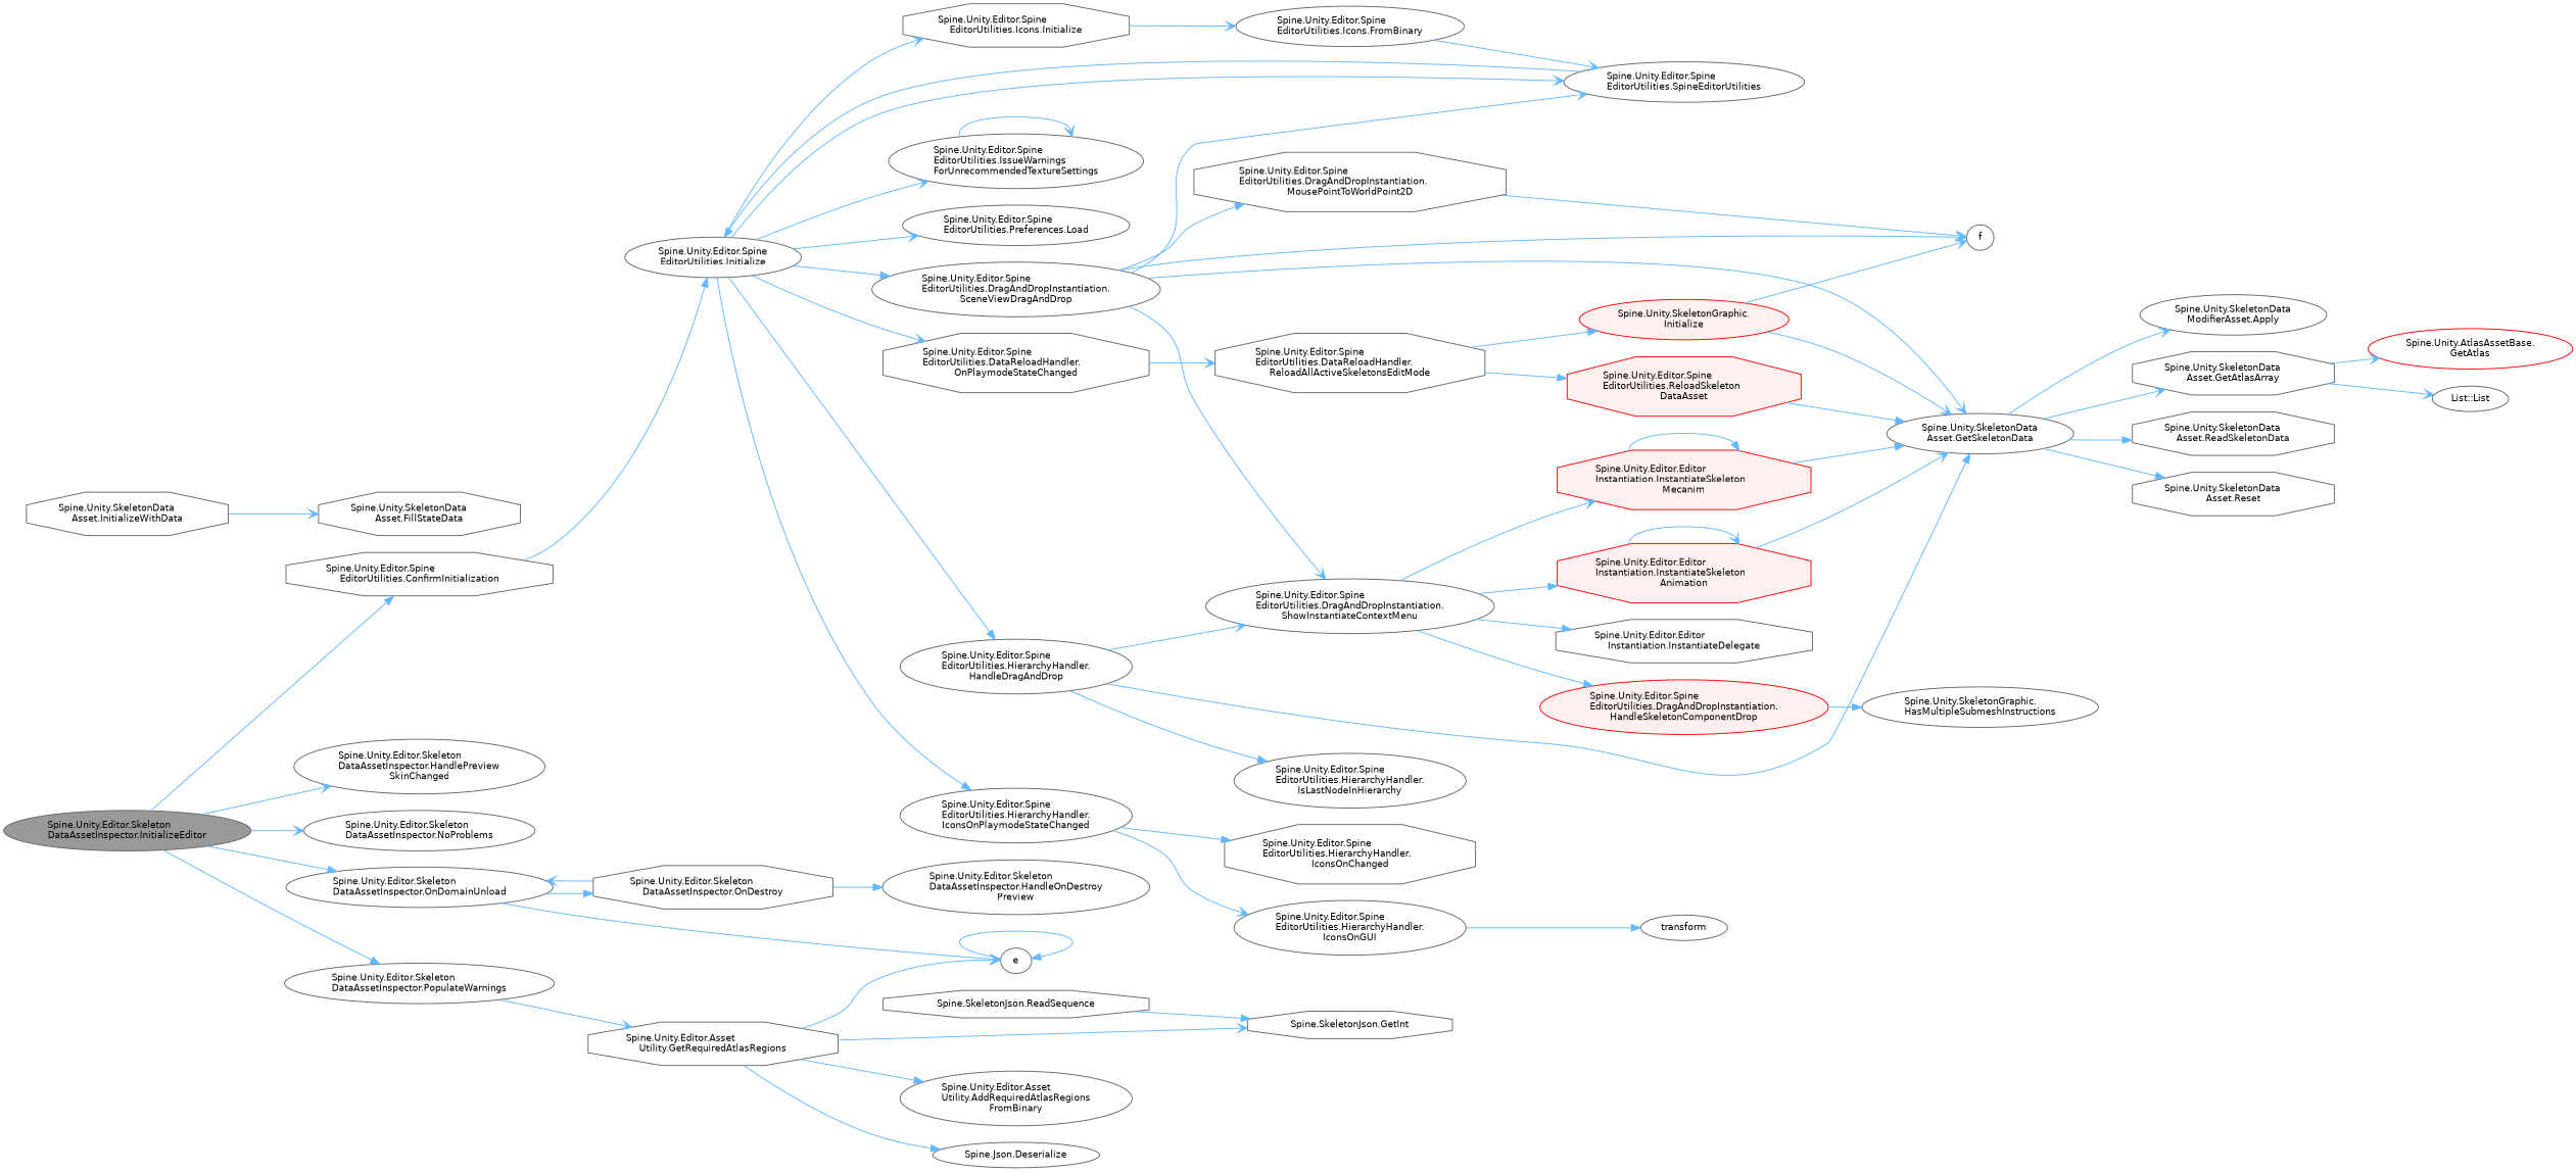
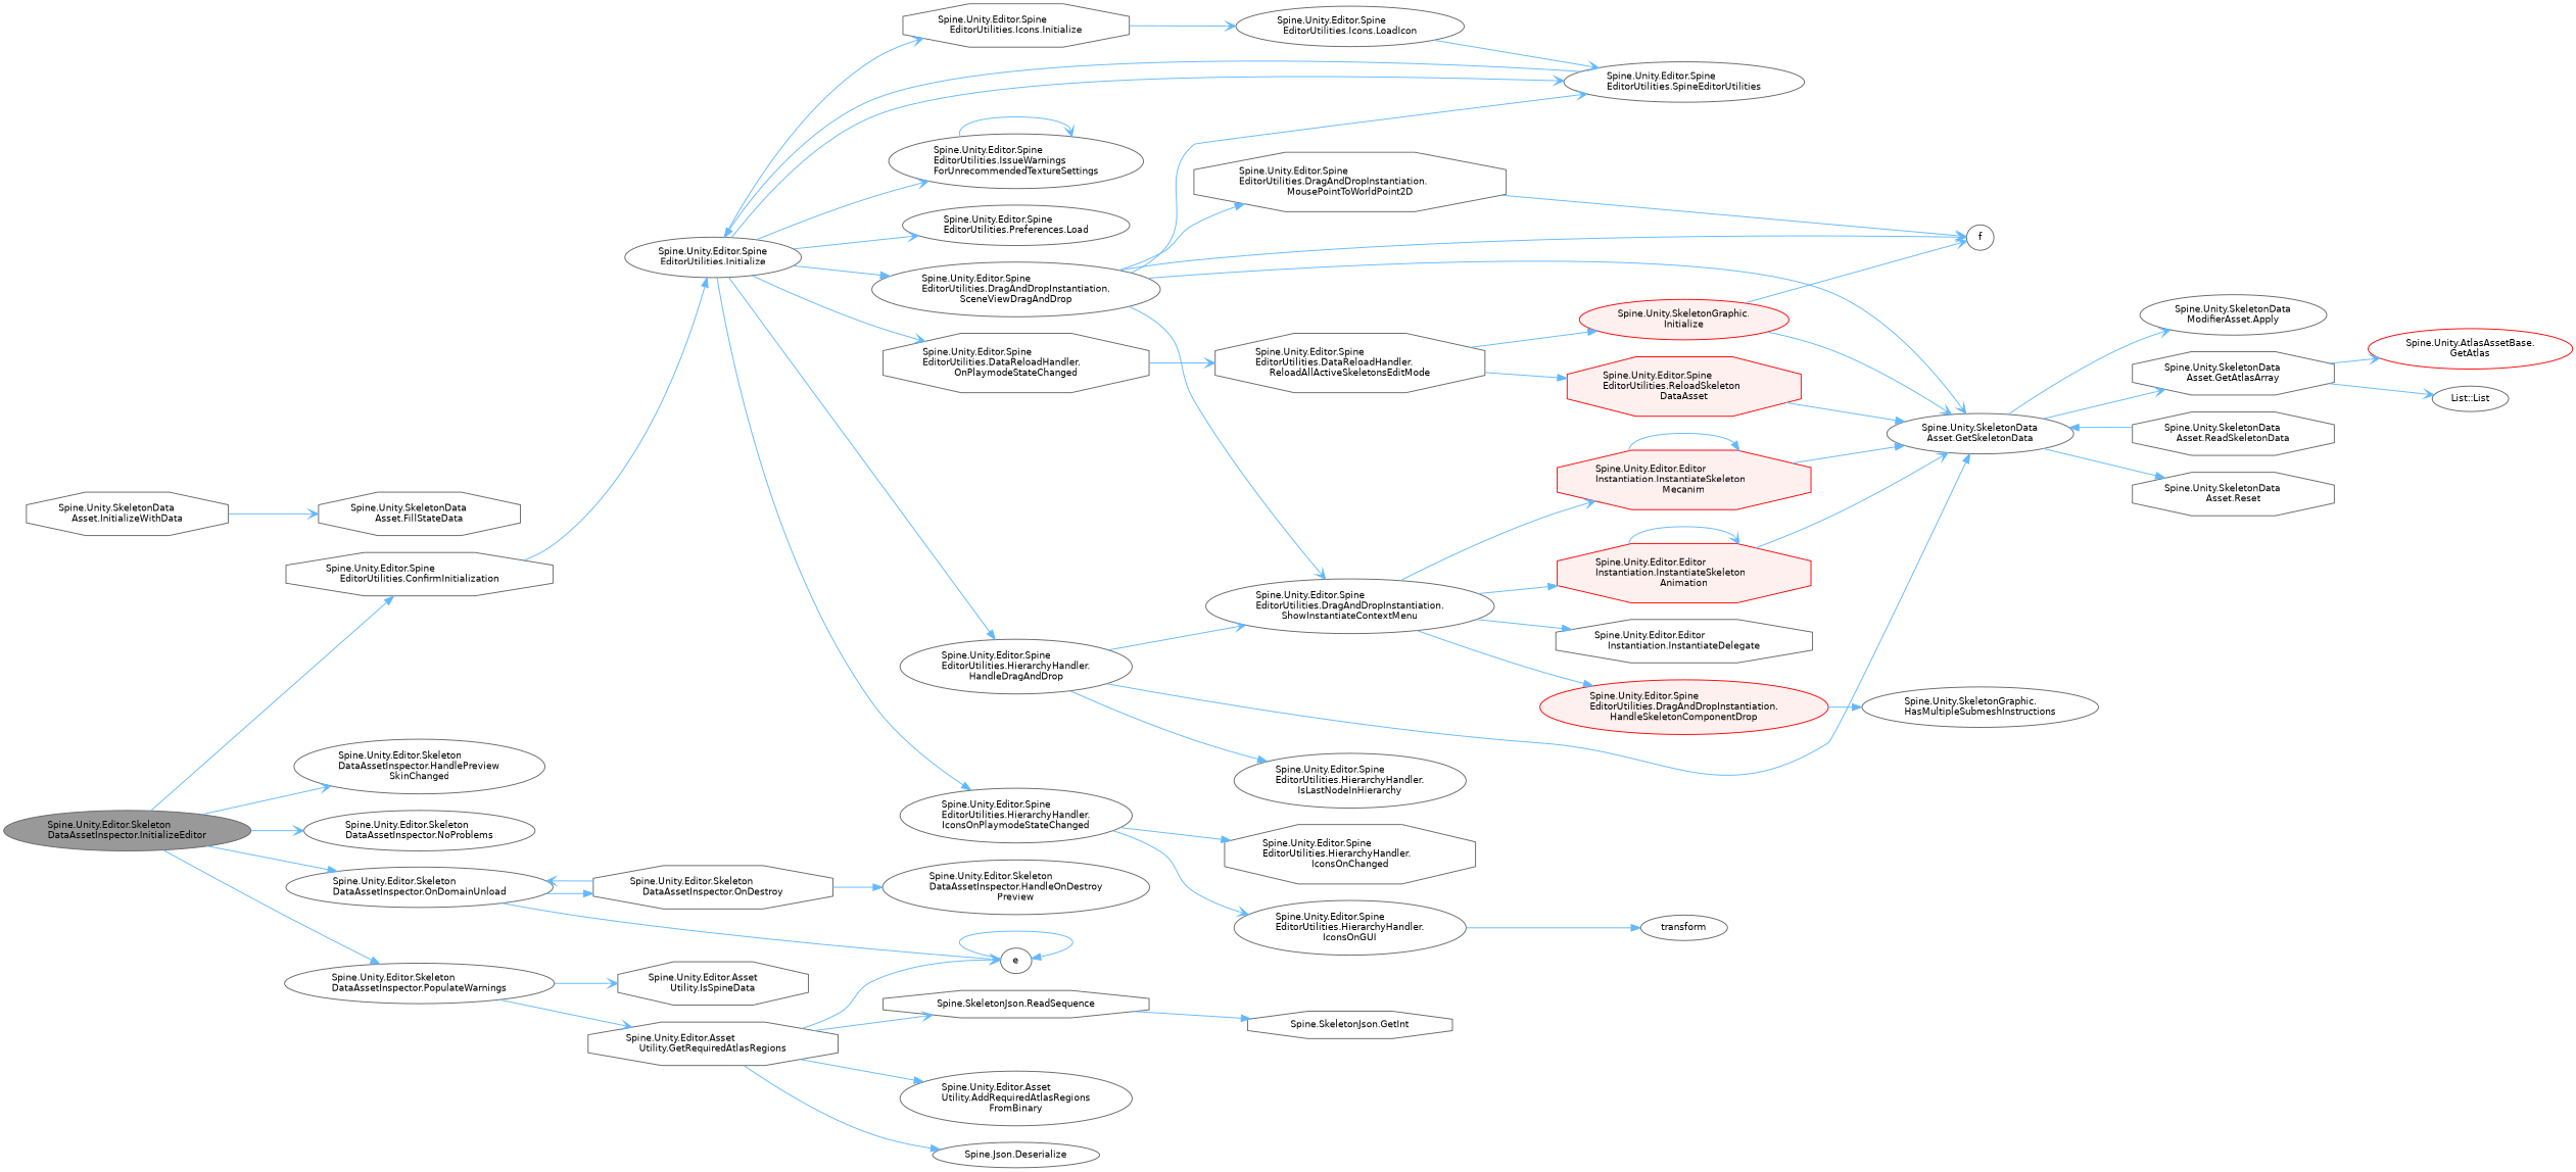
  digraph {
    rankdir=LR
    node [color=grey40 fillcolor=white fontname=Helvetica fontsize=10 shape=ellipse style=filled]
    edge [arrowhead=vee color=steelblue1 fontname=Helvetica fontsize=10 labelfontname=Helvetica labelfontsize=10 style=solid]
    n1 [color=gray40 fillcolor=grey60 fontcolor=black height=0.2 label="Spine.Unity.Editor.Skeleton\lDataAssetInspector.InitializeEditor" width=0.4]
    n2 [height=0.2 label="Spine.Unity.Editor.Spine\lEditorUtilities.ConfirmInitialization" shape=octagon width=0.4]
    n3 [height=0.2 label="Spine.Unity.Editor.Skeleton\lDataAssetInspector.HandlePreview\lSkinChanged" width=0.4]
    n4 [height=0.2 label="Spine.Unity.Editor.Skeleton\lDataAssetInspector.NoProblems" width=0.4]
    n5 [height=0.2 label="Spine.Unity.Editor.Skeleton\lDataAssetInspector.OnDomainUnload" width=0.4]
    n6 [height=0.2 label="Spine.Unity.Editor.Skeleton\lDataAssetInspector.PopulateWarnings" width=0.4]
    n7 [height=0.2 label="Spine.Unity.Editor.Spine\lEditorUtilities.Initialize" width=0.4]
    n8 [height=0.2 label=e width=0.4]
    n9 [height=0.2 label="Spine.Unity.Editor.Skeleton\lDataAssetInspector.OnDestroy" shape=octagon width=0.4]
    n10 [height=0.2 label="Spine.Unity.Editor.Asset\lUtility.GetRequiredAtlasRegions" shape=octagon width=0.4]
+   n11 [height=0.2 label="Spine.Unity.Editor.Asset\lUtility.IsSpineData" shape=octagon width=0.4]
    n12 [height=0.2 label="Spine.Unity.Editor.Spine\lEditorUtilities.HierarchyHandler.\lHandleDragAndDrop" width=0.4]
    n13 [height=0.2 label="Spine.Unity.Editor.Spine\lEditorUtilities.HierarchyHandler.\lIconsOnPlaymodeStateChanged" width=0.4]
    n14 [height=0.2 label="Spine.Unity.Editor.Spine\lEditorUtilities.Icons.Initialize" shape=octagon width=0.4]
    n15 [height=0.2 label="Spine.Unity.Editor.Spine\lEditorUtilities.SpineEditorUtilities" width=0.4]
    n16 [height=0.2 label="Spine.Unity.Editor.Spine\lEditorUtilities.IssueWarnings\lForUnrecommendedTextureSettings" width=0.4]
    n17 [height=0.2 label="Spine.Unity.Editor.Spine\lEditorUtilities.Preferences.Load" width=0.4]
    n18 [height=0.2 label="Spine.Unity.Editor.Spine\lEditorUtilities.DataReloadHandler.\lOnPlaymodeStateChanged" shape=octagon width=0.4]
    n19 [height=0.2 label="Spine.Unity.Editor.Spine\lEditorUtilities.DragAndDropInstantiation.\lSceneViewDragAndDrop" width=0.4]
    n20 [height=0.2 label="Spine.Unity.SkeletonData\lAsset.GetSkeletonData" width=0.4]
    n21 [height=0.2 label="Spine.Unity.Editor.Spine\lEditorUtilities.HierarchyHandler.\lIsLastNodeInHierarchy" width=0.4]
    n22 [height=0.2 label="Spine.Unity.Editor.Spine\lEditorUtilities.DragAndDropInstantiation.\lShowInstantiateContextMenu" width=0.4]
    n23 [height=0.2 label="Spine.Unity.Editor.Spine\lEditorUtilities.HierarchyHandler.\lIconsOnChanged" shape=octagon width=0.4]
    n24 [height=0.2 label="Spine.Unity.Editor.Spine\lEditorUtilities.HierarchyHandler.\lIconsOnGUI" width=0.4]
-   n25 [height=0.2 label="Spine.Unity.Editor.Spine\lEditorUtilities.Icons.FromBinary" width=0.4]
+   n25 [height=0.2 label="Spine.Unity.Editor.Spine\lEditorUtilities.Icons.LoadIcon" width=0.4]
    n26 [height=0.2 label="Spine.Unity.Editor.Spine\lEditorUtilities.DataReloadHandler.\lReloadAllActiveSkeletonsEditMode" shape=octagon width=0.4]
    n27 [height=0.2 label=f width=0.4]
    n28 [height=0.2 label="Spine.Unity.Editor.Spine\lEditorUtilities.DragAndDropInstantiation.\lMousePointToWorldPoint2D" shape=octagon width=0.4]
    n29 [height=0.2 label="Spine.Unity.SkeletonData\lModifierAsset.Apply" width=0.4]
    n30 [height=0.2 label="Spine.Unity.SkeletonData\lAsset.GetAtlasArray" shape=octagon width=0.4]
    n31 [height=0.2 label="Spine.Unity.SkeletonData\lAsset.ReadSkeletonData" shape=octagon width=0.4]
    n32 [height=0.2 label="Spine.Unity.SkeletonData\lAsset.Reset" shape=octagon width=0.4]
    n33 [color=red fillcolor="#FFF0F0" height=0.2 label="Spine.Unity.Editor.Spine\lEditorUtilities.DragAndDropInstantiation.\lHandleSkeletonComponentDrop" width=0.4]
    n34 [height=0.2 label="Spine.Unity.Editor.Editor\lInstantiation.InstantiateDelegate" shape=octagon width=0.4]
    n35 [color=red fillcolor="#FFF0F0" height=0.2 label="Spine.Unity.Editor.Editor\lInstantiation.InstantiateSkeleton\lAnimation" shape=octagon width=0.4]
    n36 [color=red fillcolor="#FFF0F0" height=0.2 label="Spine.Unity.Editor.Editor\lInstantiation.InstantiateSkeleton\lMecanim" shape=octagon width=0.4]
    n37 [color=red height=0.2 label="Spine.Unity.AtlasAssetBase.\lGetAtlas" width=0.4]
    n38 [height=0.2 label="List::List" width=0.4]
    n39 [height=0.2 label="Spine.Unity.SkeletonData\lAsset.InitializeWithData" shape=octagon width=0.4]
    n40 [height=0.2 label="Spine.Unity.SkeletonData\lAsset.FillStateData" shape=octagon width=0.4]
    n41 [height=0.2 label="Spine.Unity.SkeletonGraphic.\lHasMultipleSubmeshInstructions" width=0.4]
    n42 [height=0.2 label=transform width=0.4]
    n43 [color=red fillcolor="#FFF0F0" height=0.2 label="Spine.Unity.SkeletonGraphic.\lInitialize" width=0.4]
    n44 [color=red fillcolor="#FFF0F0" height=0.2 label="Spine.Unity.Editor.Spine\lEditorUtilities.ReloadSkeleton\lDataAsset" shape=octagon width=0.4]
    n45 [height=0.2 label="Spine.Unity.Editor.Skeleton\lDataAssetInspector.HandleOnDestroy\lPreview" width=0.4]
    n46 [height=0.2 label="Spine.Unity.Editor.Asset\lUtility.AddRequiredAtlasRegions\lFromBinary" width=0.4]
    n47 [height=0.2 label="Spine.Json.Deserialize" width=0.4]
    n48 [height=0.2 label="Spine.SkeletonJson.ReadSequence" shape=octagon width=0.4]
    n49 [height=0.2 label="Spine.SkeletonJson.GetInt" shape=octagon width=0.4]
    n1 -> n2 [arrowhead=normal]
    n1 -> n3
    n1 -> n4
    n1 -> n5 [arrowhead=normal]
    n1 -> n6 [arrowhead=normal]
    n2 -> n7 [arrowhead=normal]
    n5 -> n8
    n5 -> n9 [arrowhead=normal]
    n6 -> n10
+   n6 -> n11
    n7 -> n12 [arrowhead=normal]
    n7 -> n13 [arrowhead=normal]
    n7 -> n14
    n7 -> n15
    n7 -> n16
    n7 -> n17
    n7 -> n18
    n7 -> n19 [arrowhead=normal]
    n8 -> n8 [arrowhead=normal]
    n9 -> n5
    n9 -> n45 [arrowhead=normal]
    n10 -> n8
    n10 -> n46 [arrowhead=normal]
    n10 -> n47 [arrowhead=normal]
-   n10 -> n49
+   n10 -> n48
    n12 -> n20 [arrowhead=normal]
    n12 -> n21 [arrowhead=normal]
    n12 -> n22
    n13 -> n23 [arrowhead=normal]
    n13 -> n24
    n14 -> n25
    n15 -> n7 [arrowhead=normal]
    n16 -> n16
    n18 -> n26
    n19 -> n15
    n19 -> n20
    n19 -> n22
    n19 -> n27
    n19 -> n28 [arrowhead=normal]
    n20 -> n29
    n20 -> n30
-   n20 -> n31 [arrowhead=normal]
+   n31 -> n20 [arrowhead=normal]
    n20 -> n32 [arrowhead=normal]
    n22 -> n33 [arrowhead=normal]
    n22 -> n34 [arrowhead=normal]
    n22 -> n35 [arrowhead=normal]
    n22 -> n36
    n24 -> n42 [arrowhead=normal]
    n25 -> n15
    n26 -> n43 [arrowhead=normal]
    n26 -> n44 [arrowhead=normal]
    n28 -> n27
    n30 -> n37
    n30 -> n38
    n33 -> n41 [arrowhead=normal]
    n35 -> n20
    n35 -> n35
    n36 -> n20 [arrowhead=normal]
    n36 -> n36 [arrowhead=normal]
    n39 -> n40
    n43 -> n20
    n43 -> n27
    n44 -> n20 [arrowhead=normal]
    n48 -> n49 [arrowhead=normal]
  }
